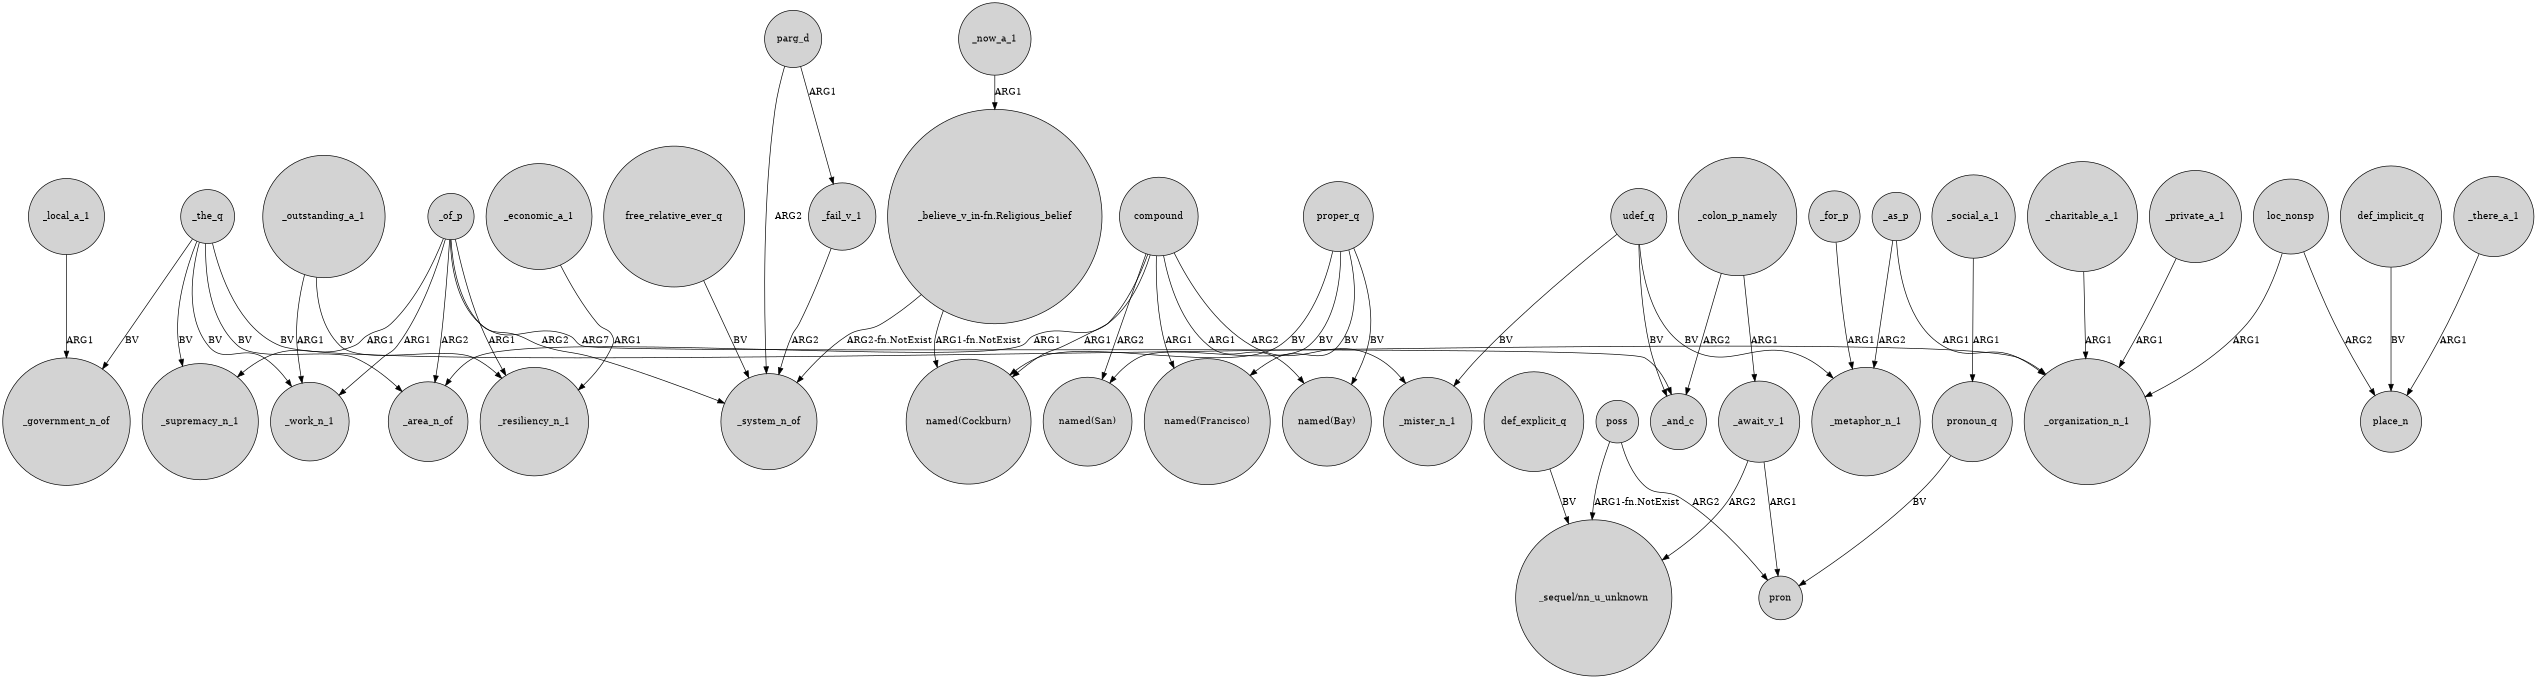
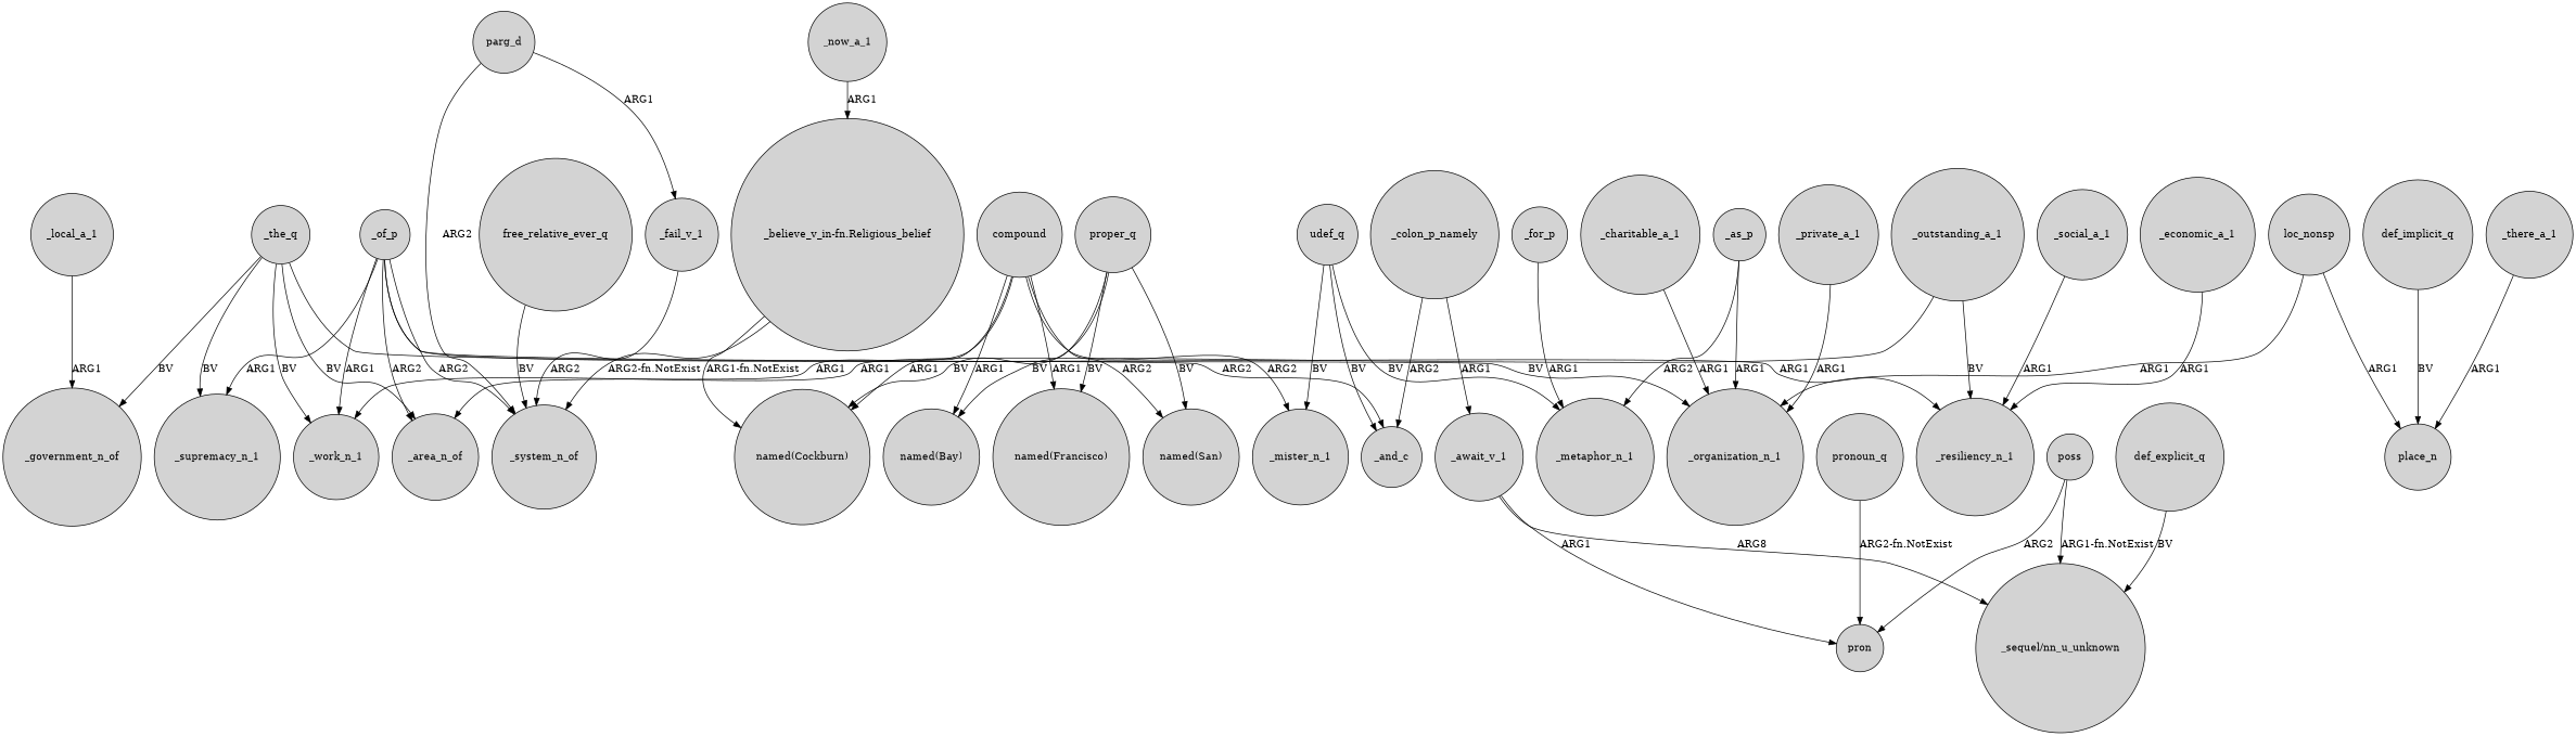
  digraph {
    node [shape=circle style=filled]
    _private_a_1
    _organization_n_1
    _of_p
    _work_n_1
    _system_n_of
    _resiliency_n_1
    _and_c
    _supremacy_n_1
    _area_n_of
    free_relative_ever_q
    poss
    pron
    "_sequel/nn_u_unknown"
    proper_q
    "named(Bay)"
    "named(Francisco)"
    "named(San)"
    "named(Cockburn)"
    _the_q
    _government_n_of
    compound
    _mister_n_1
    loc_nonsp
    place_n
    udef_q
    _metaphor_n_1
    def_explicit_q
    _await_v_1
    def_implicit_q
    _as_p
    _social_a_1
    _colon_p_namely
    parg_d
    _fail_v_1
    _local_a_1
    pronoun_q
    "_believe_v_in-fn.Religious_belief"
    _charitable_a_1
    _outstanding_a_1
    _economic_a_1
    _now_a_1
    _for_p
    _there_a_1
    _private_a_1 -> _organization_n_1 [label=ARG1]
    _of_p -> _work_n_1 [label=ARG1]
    _of_p -> _system_n_of [label=ARG2]
    _of_p -> _resiliency_n_1 [label=ARG1]
-   _of_p -> _and_c [label=ARG7]
+   _of_p -> _and_c [label=ARG2]
    _of_p -> _supremacy_n_1 [label=ARG1]
    _of_p -> _area_n_of [label=ARG2]
    free_relative_ever_q -> _system_n_of [label=BV]
    poss -> pron [label=ARG2]
    poss -> "_sequel/nn_u_unknown" [label="ARG1-fn.NotExist"]
    proper_q -> "named(Bay)" [label=BV]
    proper_q -> "named(Francisco)" [label=BV]
    proper_q -> "named(San)" [label=BV]
    proper_q -> "named(Cockburn)" [label=BV]
    _the_q -> _organization_n_1 [label=BV]
    _the_q -> _work_n_1 [label=BV]
    _the_q -> _supremacy_n_1 [label=BV]
    _the_q -> _area_n_of [label=BV]
    _the_q -> _government_n_of [label=BV]
    compound -> _area_n_of [label=ARG1]
    compound -> "named(Bay)" [label=ARG1]
    compound -> "named(Francisco)" [label=ARG1]
    compound -> "named(San)" [label=ARG2]
    compound -> "named(Cockburn)" [label=ARG1]
    compound -> _mister_n_1 [label=ARG2]
    loc_nonsp -> _organization_n_1 [label=ARG1]
-   loc_nonsp -> place_n [label=ARG2]
+   loc_nonsp -> place_n [label=ARG1]
    udef_q -> _and_c [label=BV]
    udef_q -> _mister_n_1 [label=BV]
    udef_q -> _metaphor_n_1 [label=BV]
    def_explicit_q -> "_sequel/nn_u_unknown" [label=BV]
    _await_v_1 -> pron [label=ARG1]
-   _await_v_1 -> "_sequel/nn_u_unknown" [label=ARG2]
+   _await_v_1 -> "_sequel/nn_u_unknown" [label=ARG8]
    def_implicit_q -> place_n [label=BV]
    _as_p -> _organization_n_1 [label=ARG1]
    _as_p -> _metaphor_n_1 [label=ARG2]
-   _social_a_1 -> pronoun_q [label=ARG1]
+   _social_a_1 -> _resiliency_n_1 [label=ARG1]
    _colon_p_namely -> _and_c [label=ARG2]
    _colon_p_namely -> _await_v_1 [label=ARG1]
    parg_d -> _system_n_of [label=ARG2]
    parg_d -> _fail_v_1 [label=ARG1]
    _fail_v_1 -> _system_n_of [label=ARG2]
    _local_a_1 -> _government_n_of [label=ARG1]
-   pronoun_q -> pron [label=BV]
+   pronoun_q -> pron [label="ARG2-fn.NotExist"]
    "_believe_v_in-fn.Religious_belief" -> _system_n_of [label="ARG2-fn.NotExist"]
    "_believe_v_in-fn.Religious_belief" -> "named(Cockburn)" [label="ARG1-fn.NotExist"]
    _charitable_a_1 -> _organization_n_1 [label=ARG1]
    _outstanding_a_1 -> _work_n_1 [label=ARG1]
    _outstanding_a_1 -> _resiliency_n_1 [label=BV]
    _economic_a_1 -> _resiliency_n_1 [label=ARG1]
    _now_a_1 -> "_believe_v_in-fn.Religious_belief" [label=ARG1]
    _for_p -> _metaphor_n_1 [label=ARG1]
    _there_a_1 -> place_n [label=ARG1]
  }
